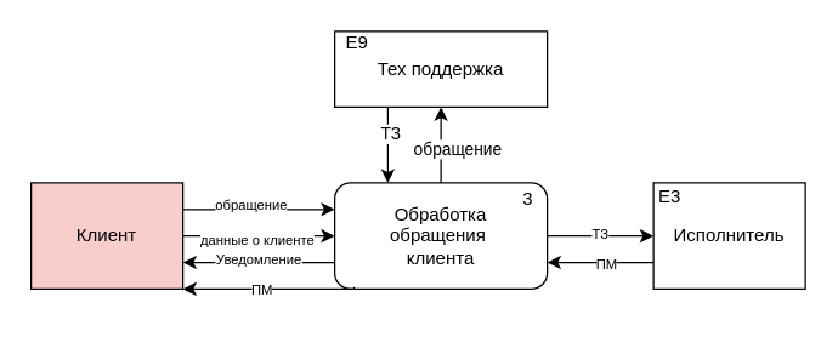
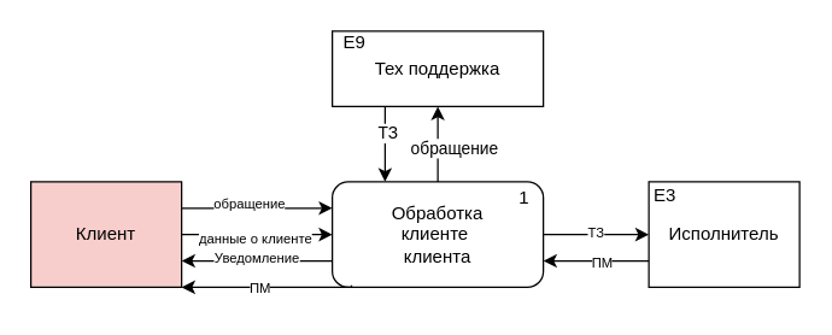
  <mxCell id="0" />
  <mxCell id="1" parent="0" />
  <mxCell id="2" value="" style="group" parent="1" vertex="1" connectable="0"><mxGeometry x="220" y="120" width="140" height="70" as="geometry" /></mxCell>
- <mxCell id="3" value="&lt;span style=&quot;background-color: rgb(255, 255, 255);&quot;&gt;Обработка&lt;/span&gt;&lt;br style=&quot;background-color: rgb(255, 255, 255);&quot;&gt;&lt;span style=&quot;background-color: rgb(255, 255, 255);&quot;&gt;обращения&amp;nbsp;&lt;/span&gt;&lt;br style=&quot;background-color: rgb(255, 255, 255);&quot;&gt;&lt;span style=&quot;background-color: rgb(255, 255, 255);&quot;&gt;клиента&lt;/span&gt;" style="rounded=1;whiteSpace=wrap;html=1;" parent="2" vertex="1"><mxGeometry width="140" height="70" as="geometry" /></mxCell>
- <mxCell id="4" value="3" style="text;html=1;align=center;verticalAlign=middle;whiteSpace=wrap;rounded=0;" parent="2" vertex="1"><mxGeometry x="115.5" y="4.667" width="23.333" height="11.667" as="geometry" /></mxCell>
+ <mxCell id="3" value="&lt;span style=&quot;background-color: rgb(255, 255, 255);&quot;&gt;Обработка&lt;/span&gt;&lt;br style=&quot;background-color: rgb(255, 255, 255);&quot;&gt;&lt;span style=&quot;background-color: rgb(255, 255, 255);&quot;&gt;клиенте&amp;nbsp;&lt;/span&gt;&lt;br style=&quot;background-color: rgb(255, 255, 255);&quot;&gt;&lt;span style=&quot;background-color: rgb(255, 255, 255);&quot;&gt;клиента&lt;/span&gt;" style="rounded=1;whiteSpace=wrap;html=1;" parent="2" vertex="1"><mxGeometry width="140" height="70" as="geometry" /></mxCell>
+ <mxCell id="4" value="1" style="text;html=1;align=center;verticalAlign=middle;whiteSpace=wrap;rounded=0;" parent="2" vertex="1"><mxGeometry x="115.5" y="4.667" width="23.333" height="11.667" as="geometry" /></mxCell>
  <mxCell id="5" value="" style="group" parent="1" vertex="1" connectable="0"><mxGeometry x="430" y="120" width="100" height="70" as="geometry" /></mxCell>
  <mxCell id="6" value="Исполнитель" style="html=1;dashed=0;whiteSpace=wrap;" parent="5" vertex="1"><mxGeometry width="100" height="70" as="geometry" /></mxCell>
  <mxCell id="7" value="Е3" style="text;html=1;align=center;verticalAlign=middle;whiteSpace=wrap;rounded=0;" parent="5" vertex="1"><mxGeometry x="1" y="3.5" width="20" height="11.667" as="geometry" /></mxCell>
  <mxCell id="8" style="edgeStyle=orthogonalEdgeStyle;rounded=0;orthogonalLoop=1;jettySize=auto;html=1;entryX=0;entryY=0.5;entryDx=0;entryDy=0;fontSize=9;" parent="1" source="3" target="6" edge="1"><mxGeometry relative="1" as="geometry" /></mxCell>
  <mxCell id="9" value="ТЗ" style="edgeLabel;html=1;align=center;verticalAlign=middle;resizable=0;points=[];fontSize=9;" parent="8" vertex="1" connectable="0"><mxGeometry x="-0.314" y="3" relative="1" as="geometry"><mxPoint x="10" y="1" as="offset" /></mxGeometry></mxCell>
  <mxCell id="10" style="edgeStyle=orthogonalEdgeStyle;rounded=0;orthogonalLoop=1;jettySize=auto;html=1;exitX=0;exitY=0.75;exitDx=0;exitDy=0;entryX=1;entryY=0.75;entryDx=0;entryDy=0;fontSize=9;" parent="1" source="6" target="3" edge="1"><mxGeometry relative="1" as="geometry" /></mxCell>
  <mxCell id="11" value="ПМ" style="edgeLabel;html=1;align=center;verticalAlign=middle;resizable=0;points=[];fontSize=9;" parent="10" vertex="1" connectable="0"><mxGeometry x="-0.171" y="3" relative="1" as="geometry"><mxPoint x="-3" y="-2" as="offset" /></mxGeometry></mxCell>
  <mxCell id="12" value="" style="group" parent="1" vertex="1" connectable="0"><mxGeometry x="20" y="120" width="100" height="80" as="geometry" /></mxCell>
  <mxCell id="13" value="Клиент" style="html=1;dashed=0;whiteSpace=wrap;fillColor=#f8cecc;" parent="12" vertex="1"><mxGeometry width="100" height="70" as="geometry" /></mxCell>
  <mxCell id="14" style="edgeStyle=orthogonalEdgeStyle;rounded=0;orthogonalLoop=1;jettySize=auto;html=1;exitX=0.5;exitY=1;exitDx=0;exitDy=0;" parent="12" source="13" target="13" edge="1"><mxGeometry relative="1" as="geometry" /></mxCell>
  <mxCell id="15" style="edgeStyle=orthogonalEdgeStyle;rounded=0;orthogonalLoop=1;jettySize=auto;html=1;exitX=1;exitY=0.25;exitDx=0;exitDy=0;entryX=0;entryY=0.25;entryDx=0;entryDy=0;" parent="1" source="13" target="3" edge="1"><mxGeometry relative="1" as="geometry" /></mxCell>
  <mxCell id="16" value="обращение" style="edgeLabel;html=1;align=center;verticalAlign=middle;resizable=0;points=[];fontSize=9;" parent="15" vertex="1" connectable="0"><mxGeometry x="-0.126" y="3" relative="1" as="geometry"><mxPoint as="offset" /></mxGeometry></mxCell>
  <mxCell id="17" style="edgeStyle=orthogonalEdgeStyle;rounded=0;orthogonalLoop=1;jettySize=auto;html=1;exitX=1;exitY=0.5;exitDx=0;exitDy=0;entryX=0;entryY=0.5;entryDx=0;entryDy=0;" parent="1" source="13" target="3" edge="1"><mxGeometry relative="1" as="geometry" /></mxCell>
  <mxCell id="18" value="данные о клиенте" style="edgeLabel;html=1;align=center;verticalAlign=middle;resizable=0;points=[];fontSize=9;" parent="17" vertex="1" connectable="0"><mxGeometry x="-0.374" y="-2" relative="1" as="geometry"><mxPoint x="17" as="offset" /></mxGeometry></mxCell>
  <mxCell id="19" style="edgeStyle=orthogonalEdgeStyle;rounded=0;orthogonalLoop=1;jettySize=auto;html=1;exitX=0;exitY=0.75;exitDx=0;exitDy=0;entryX=1;entryY=0.75;entryDx=0;entryDy=0;" parent="1" source="3" target="13" edge="1"><mxGeometry relative="1" as="geometry" /></mxCell>
  <mxCell id="20" value="Уведомление" style="edgeLabel;html=1;align=center;verticalAlign=middle;resizable=0;points=[];fontSize=9;" parent="19" vertex="1" connectable="0"><mxGeometry x="0.029" y="-2" relative="1" as="geometry"><mxPoint as="offset" /></mxGeometry></mxCell>
  <mxCell id="21" style="edgeStyle=orthogonalEdgeStyle;rounded=0;orthogonalLoop=1;jettySize=auto;html=1;exitX=0.091;exitY=0.981;exitDx=0;exitDy=0;entryX=1;entryY=1;entryDx=0;entryDy=0;exitPerimeter=0;" parent="1" source="3" target="13" edge="1"><mxGeometry relative="1" as="geometry"><Array as="points"><mxPoint x="233" y="190" /></Array></mxGeometry></mxCell>
  <mxCell id="22" value="ПМ" style="edgeLabel;html=1;align=center;verticalAlign=middle;resizable=0;points=[];fontSize=9;" parent="21" vertex="1" connectable="0"><mxGeometry x="0.108" y="2" relative="1" as="geometry"><mxPoint y="-2" as="offset" /></mxGeometry></mxCell>
  <mxCell id="23" value="" style="group" parent="1" vertex="1" connectable="0"><mxGeometry x="220" y="20" width="140" height="50" as="geometry" /></mxCell>
  <mxCell id="24" value="Тех поддержка" style="html=1;dashed=0;whiteSpace=wrap;" parent="23" vertex="1"><mxGeometry width="140.0" height="50" as="geometry" /></mxCell>
  <mxCell id="25" value="Е9" style="text;html=1;align=center;verticalAlign=middle;whiteSpace=wrap;rounded=0;" parent="23" vertex="1"><mxGeometry x="1.4" y="3" width="28.0" height="10" as="geometry" /></mxCell>
  <mxCell id="26" style="edgeStyle=orthogonalEdgeStyle;rounded=0;orthogonalLoop=1;jettySize=auto;html=1;exitX=0.25;exitY=1;exitDx=0;exitDy=0;entryX=0.25;entryY=0;entryDx=0;entryDy=0;" parent="1" source="24" target="3" edge="1"><mxGeometry relative="1" as="geometry" /></mxCell>
  <mxCell id="27" value="ТЗ" style="edgeLabel;html=1;align=center;verticalAlign=middle;resizable=0;points=[];" parent="26" vertex="1" connectable="0"><mxGeometry x="-0.336" y="1" relative="1" as="geometry"><mxPoint as="offset" /></mxGeometry></mxCell>
  <mxCell id="28" style="edgeStyle=orthogonalEdgeStyle;rounded=0;orthogonalLoop=1;jettySize=auto;html=1;exitX=0.5;exitY=0;exitDx=0;exitDy=0;entryX=0.5;entryY=1;entryDx=0;entryDy=0;" parent="1" source="3" target="24" edge="1"><mxGeometry relative="1" as="geometry" /></mxCell>
  <mxCell id="29" value="обращение" style="edgeLabel;html=1;align=center;verticalAlign=middle;resizable=0;points=[];" parent="28" vertex="1" connectable="0"><mxGeometry x="-0.064" relative="1" as="geometry"><mxPoint x="10" as="offset" /></mxGeometry></mxCell>
